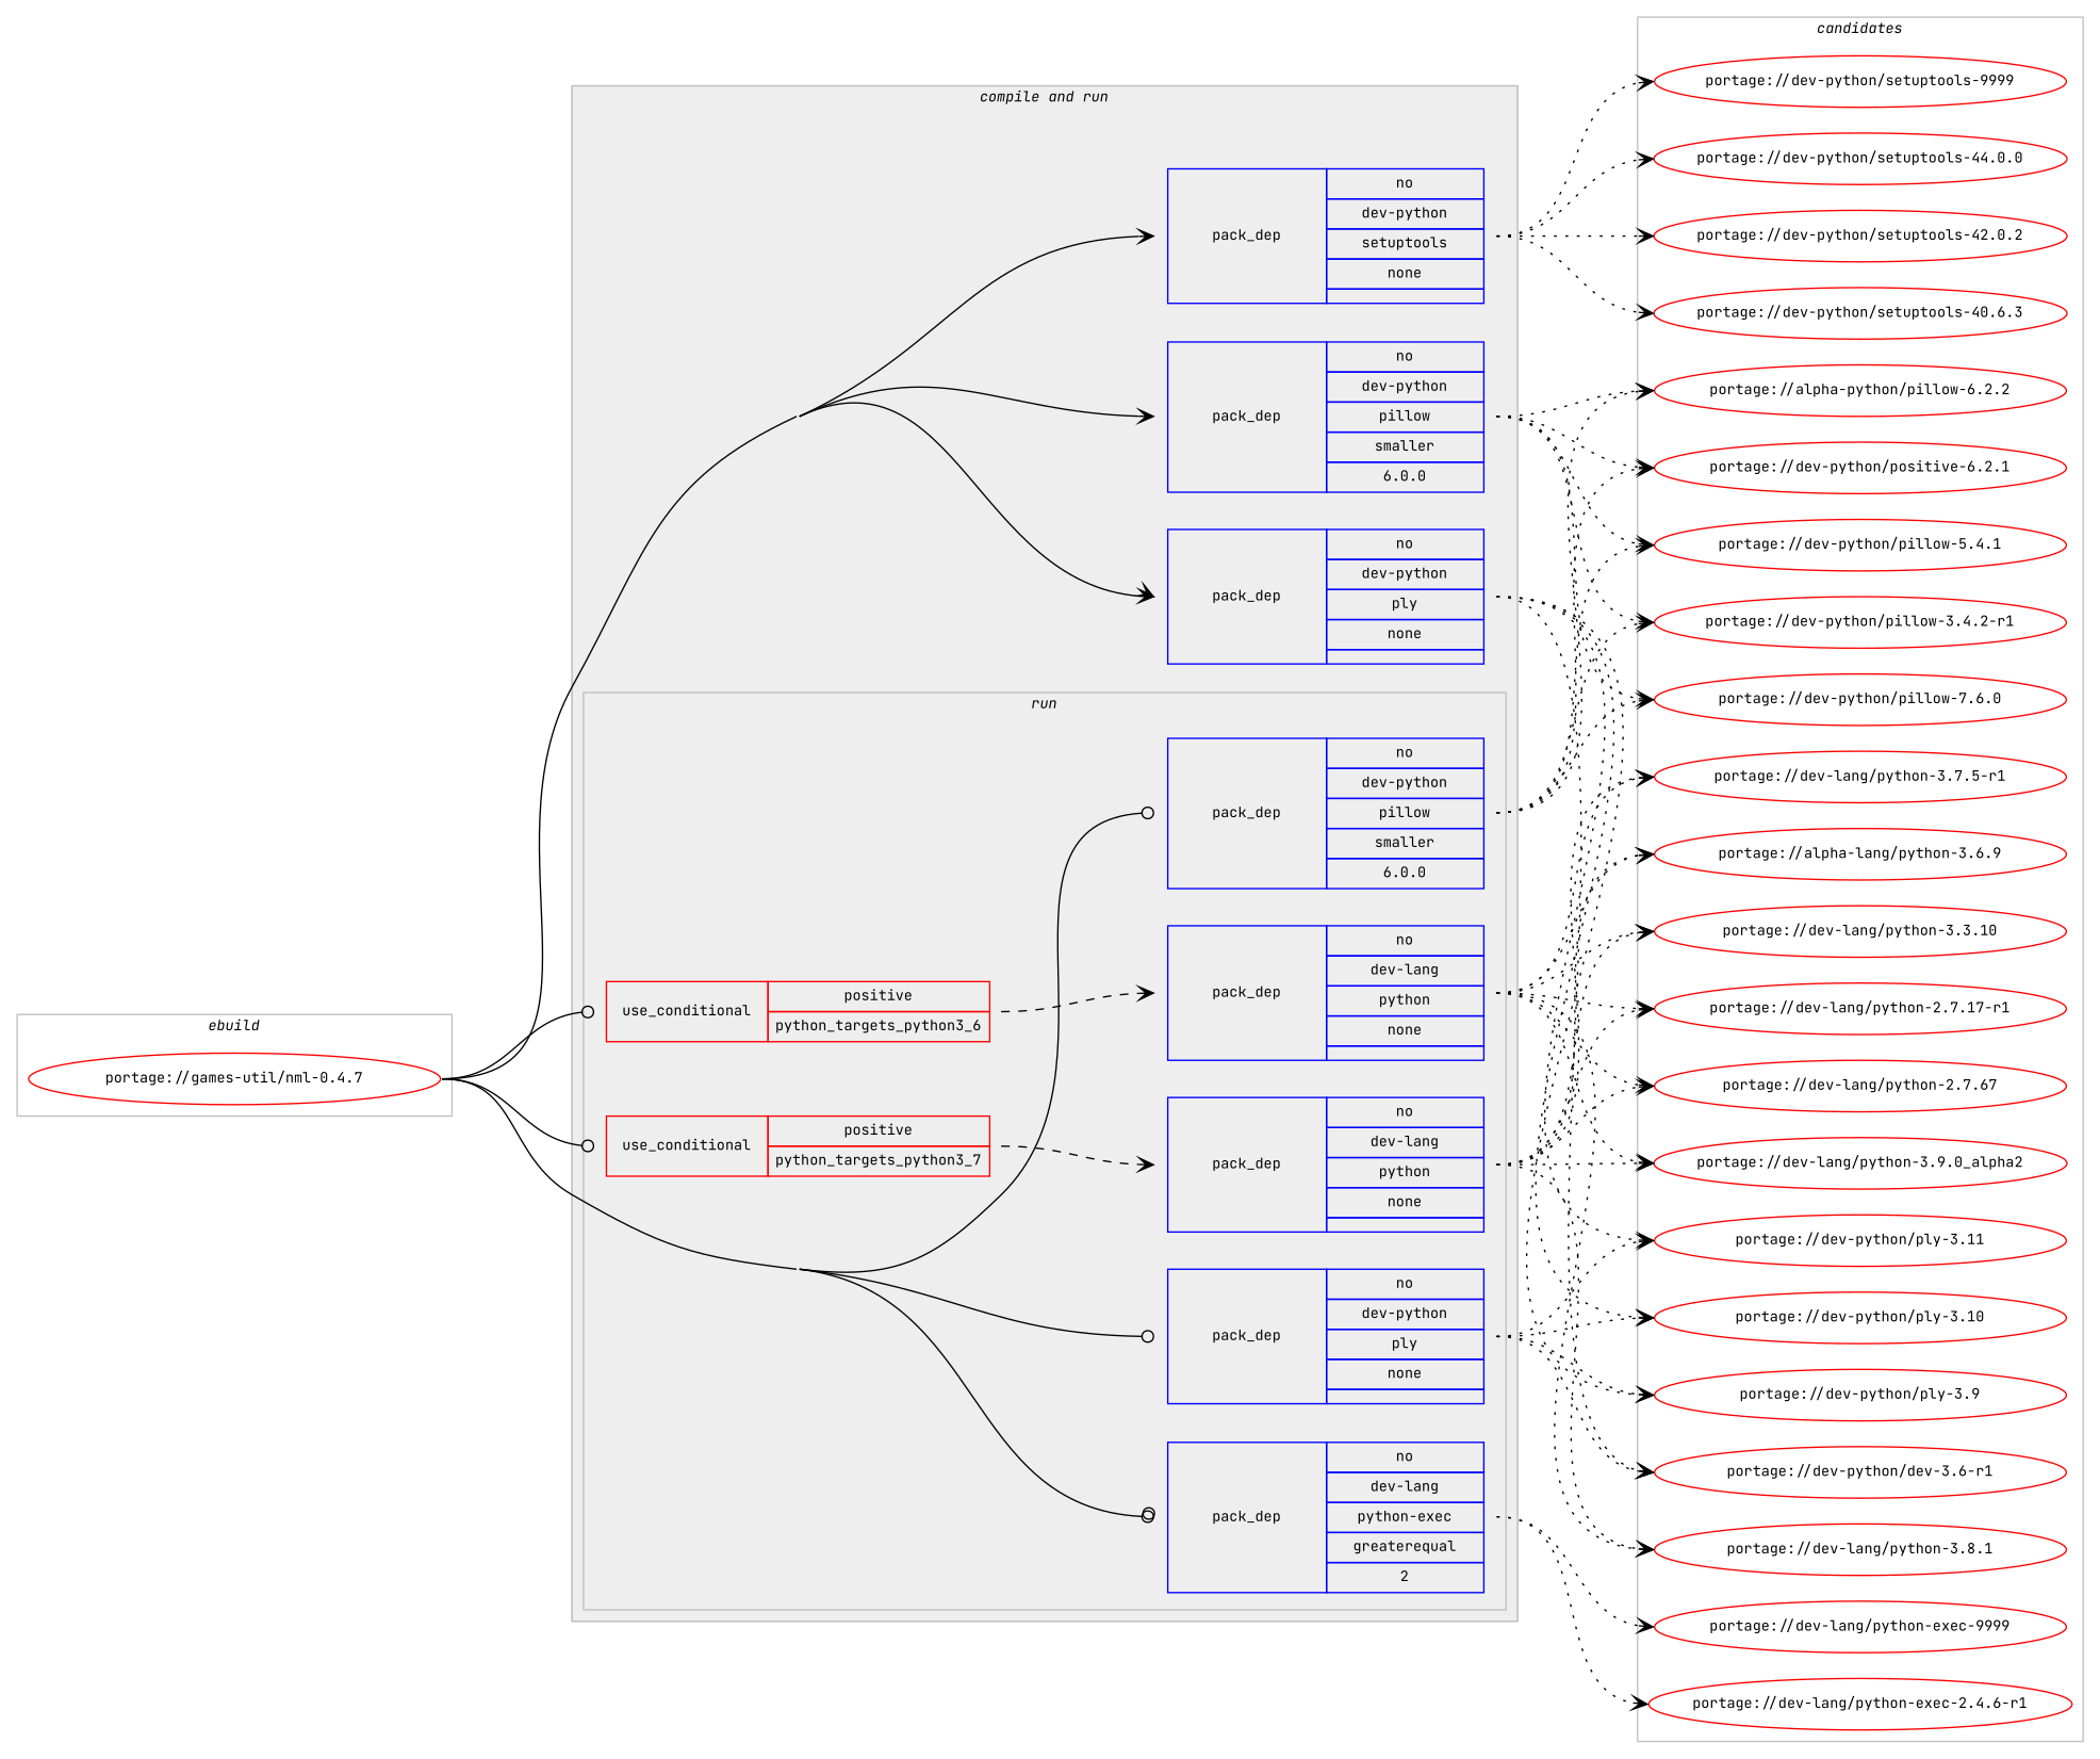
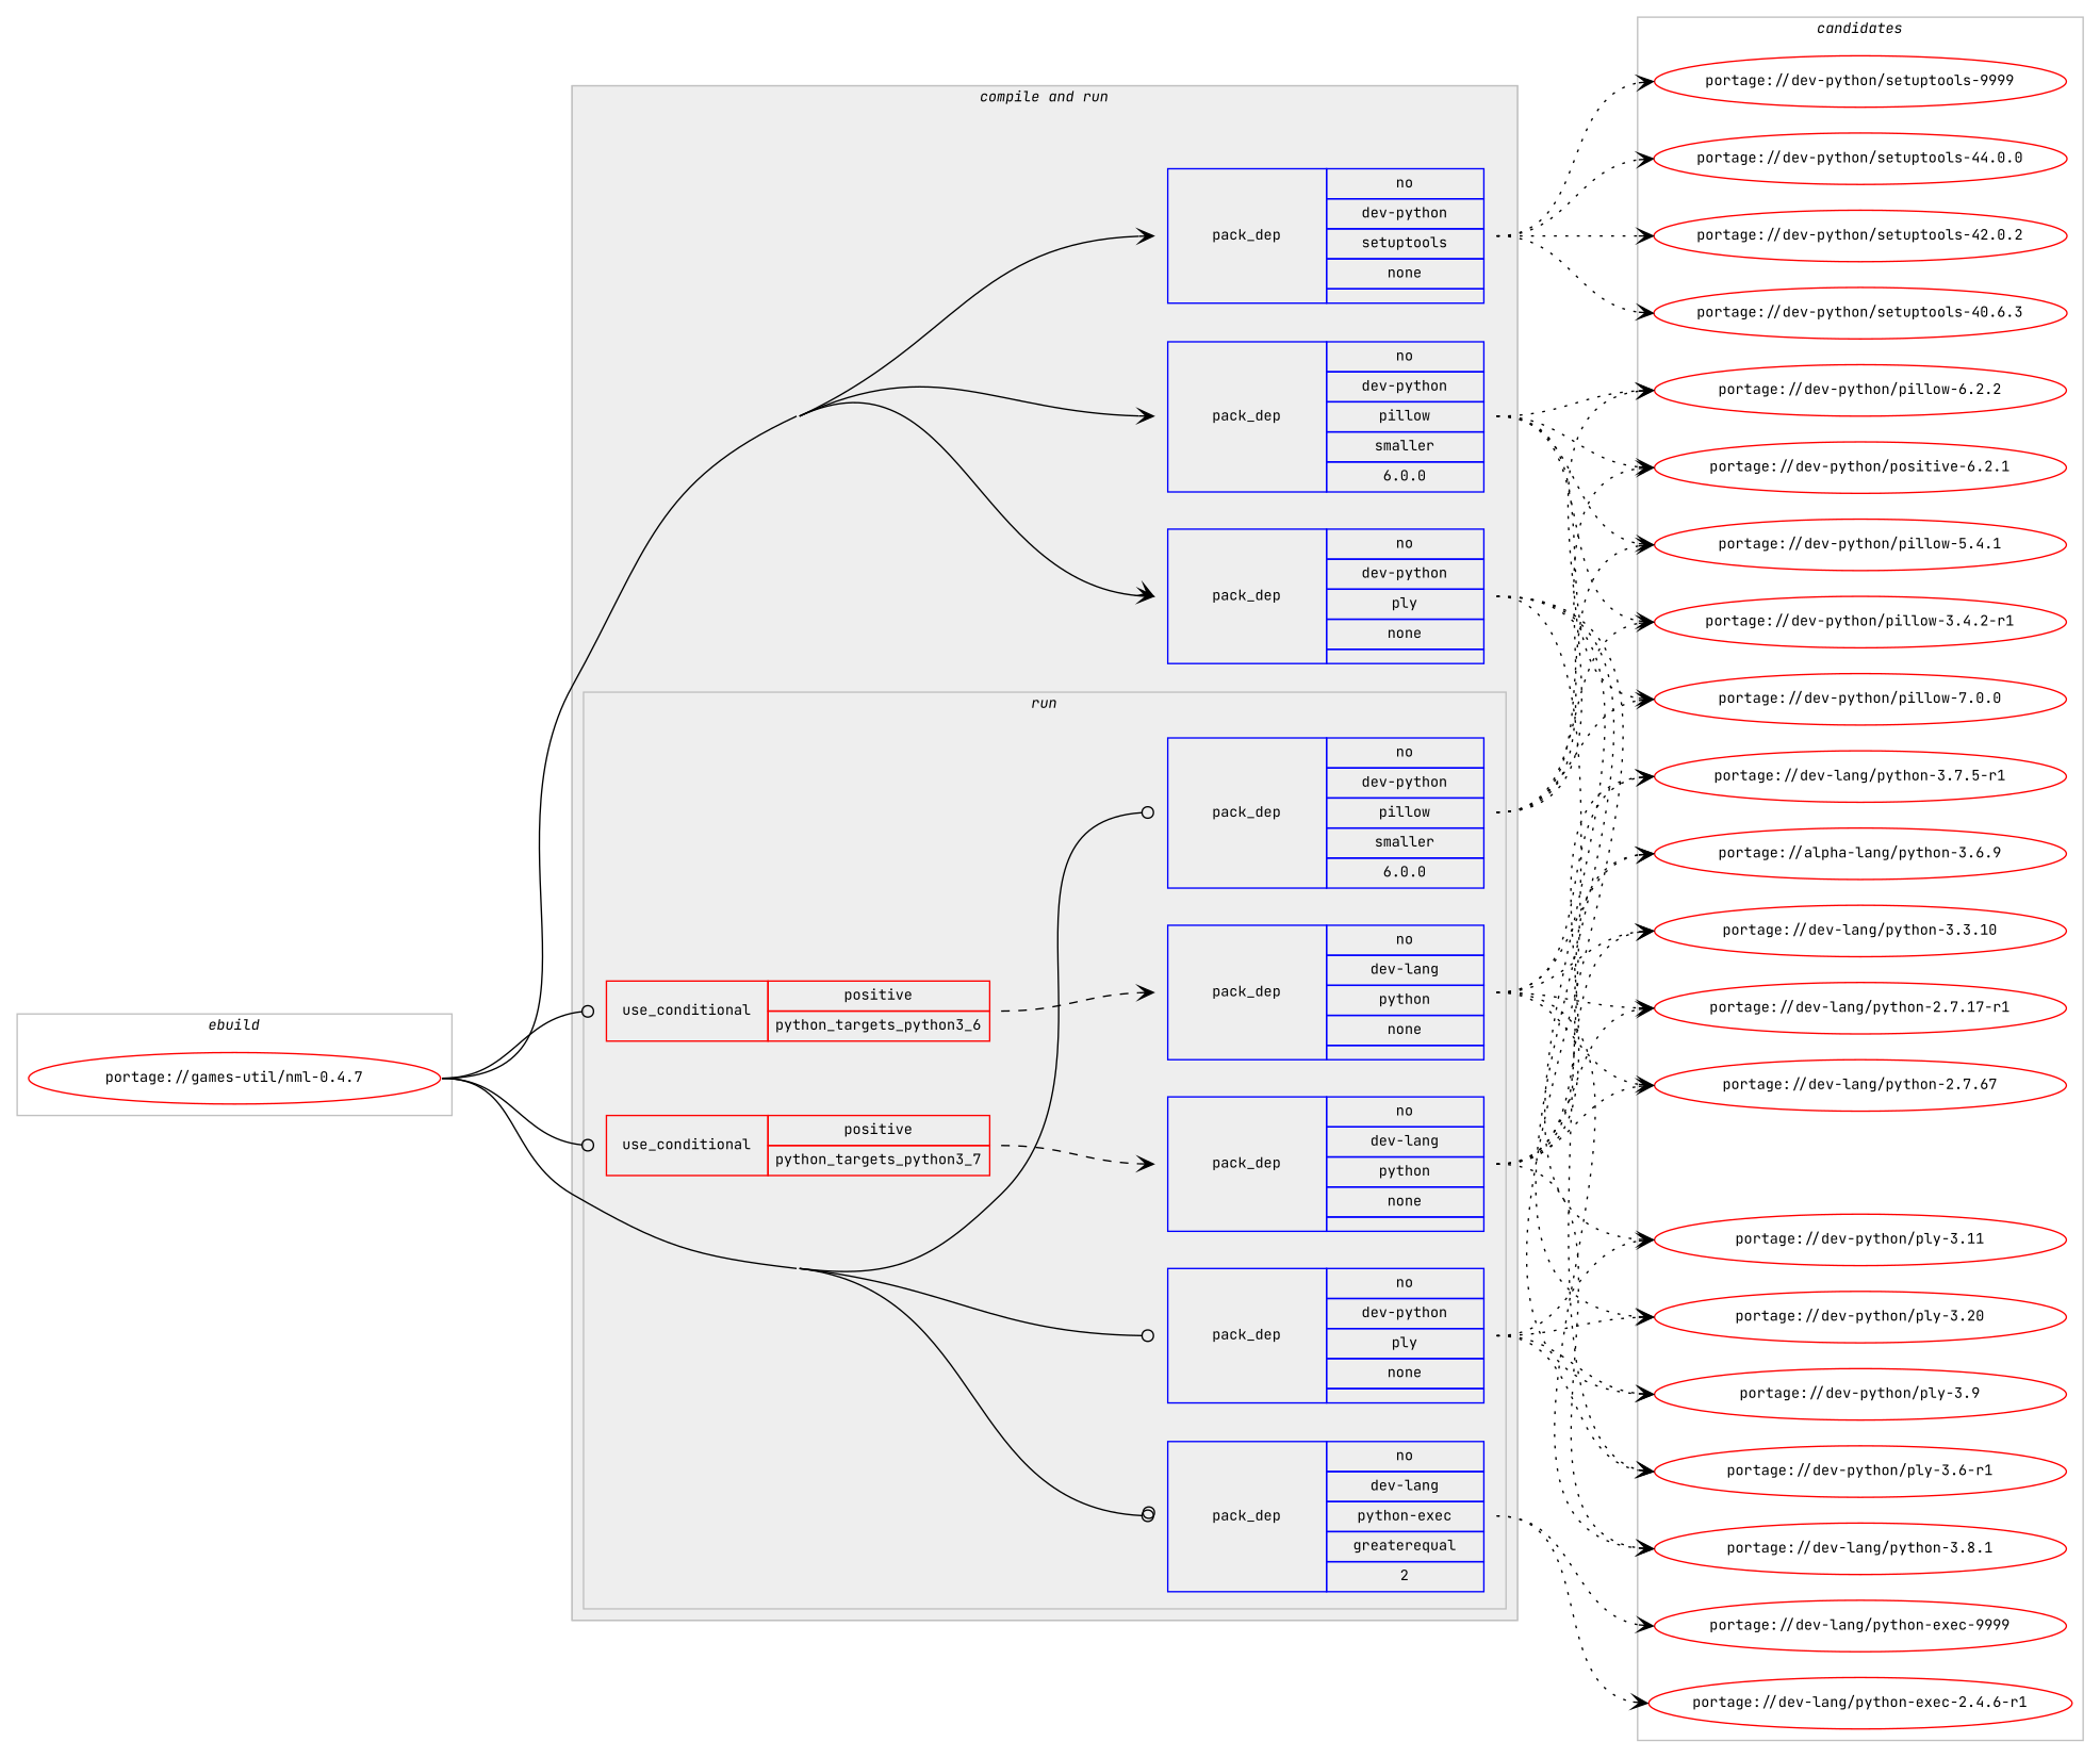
  digraph {
    compound=true
    concentrate=true
    fontname="JetBrains Mono"
    fontsize=10
    newrank=true
    rankdir=LR
    ranksep=1.5
    node [color=red fontname="JetBrains Mono" fontsize=10]
    edge [arrowhead=vee fontname="JetBrains Mono" headport=w style=dotted tailport=e weight=100]
    n1 [label="portage://games-util/nml-0.4.7" width=4]
    n2 [color=blue label=<<TABLE BORDER="0" CELLBORDER="1" CELLSPACING="0" CELLPADDING="4" WIDTH="220"><TR><TD ROWSPAN="6" CELLPADDING="30">pack_dep</TD></TR><TR><TD WIDTH="110">no</TD></TR><TR><TD>dev-python</TD></TR><TR><TD>pillow</TD></TR><TR><TD>smaller</TD></TR><TR><TD>6.0.0</TD></TR></TABLE>> shape=none]
    n3 [color=blue label=<<TABLE BORDER="0" CELLBORDER="1" CELLSPACING="0" CELLPADDING="4" WIDTH="220"><TR><TD ROWSPAN="6" CELLPADDING="30">pack_dep</TD></TR><TR><TD WIDTH="110">no</TD></TR><TR><TD>dev-python</TD></TR><TR><TD>ply</TD></TR><TR><TD>none</TD></TR><TR><TD></TD></TR></TABLE>> shape=none]
    n4 [color=blue label=<<TABLE BORDER="0" CELLBORDER="1" CELLSPACING="0" CELLPADDING="4" WIDTH="220"><TR><TD ROWSPAN="6" CELLPADDING="30">pack_dep</TD></TR><TR><TD WIDTH="110">no</TD></TR><TR><TD>dev-python</TD></TR><TR><TD>setuptools</TD></TR><TR><TD>none</TD></TR><TR><TD></TD></TR></TABLE>> shape=none]
    n5 [color=blue label=<<TABLE BORDER="0" CELLBORDER="1" CELLSPACING="0" CELLPADDING="4" WIDTH="220"><TR><TD ROWSPAN="6" CELLPADDING="30">pack_dep</TD></TR><TR><TD WIDTH="110">no</TD></TR><TR><TD>dev-lang</TD></TR><TR><TD>python</TD></TR><TR><TD>none</TD></TR><TR><TD></TD></TR></TABLE>> shape=none]
    n6 [label=<<TABLE BORDER="0" CELLBORDER="1" CELLSPACING="0" CELLPADDING="4"><TR><TD ROWSPAN="3" CELLPADDING="10">use_conditional</TD></TR><TR><TD>positive</TD></TR><TR><TD>python_targets_python3_6</TD></TR></TABLE>> shape=none]
    n7 [color=blue label=<<TABLE BORDER="0" CELLBORDER="1" CELLSPACING="0" CELLPADDING="4" WIDTH="220"><TR><TD ROWSPAN="6" CELLPADDING="30">pack_dep</TD></TR><TR><TD WIDTH="110">no</TD></TR><TR><TD>dev-lang</TD></TR><TR><TD>python</TD></TR><TR><TD>none</TD></TR><TR><TD></TD></TR></TABLE>> shape=none]
    n8 [label=<<TABLE BORDER="0" CELLBORDER="1" CELLSPACING="0" CELLPADDING="4"><TR><TD ROWSPAN="3" CELLPADDING="10">use_conditional</TD></TR><TR><TD>positive</TD></TR><TR><TD>python_targets_python3_7</TD></TR></TABLE>> shape=none]
    n9 [color=blue label=<<TABLE BORDER="0" CELLBORDER="1" CELLSPACING="0" CELLPADDING="4" WIDTH="220"><TR><TD ROWSPAN="6" CELLPADDING="30">pack_dep</TD></TR><TR><TD WIDTH="110">no</TD></TR><TR><TD>dev-lang</TD></TR><TR><TD>python-exec</TD></TR><TR><TD>greaterequal</TD></TR><TR><TD>2</TD></TR></TABLE>> shape=none]
    n10 [color=blue label=<<TABLE BORDER="0" CELLBORDER="1" CELLSPACING="0" CELLPADDING="4" WIDTH="220"><TR><TD ROWSPAN="6" CELLPADDING="30">pack_dep</TD></TR><TR><TD WIDTH="110">no</TD></TR><TR><TD>dev-python</TD></TR><TR><TD>pillow</TD></TR><TR><TD>smaller</TD></TR><TR><TD>6.0.0</TD></TR></TABLE>> shape=none]
    n11 [color=blue label=<<TABLE BORDER="0" CELLBORDER="1" CELLSPACING="0" CELLPADDING="4" WIDTH="220"><TR><TD ROWSPAN="6" CELLPADDING="30">pack_dep</TD></TR><TR><TD WIDTH="110">no</TD></TR><TR><TD>dev-python</TD></TR><TR><TD>ply</TD></TR><TR><TD>none</TD></TR><TR><TD></TD></TR></TABLE>> shape=none]
-   n12 [label="portage://dev-python/pillow-7.6.0" width=4]
-   n13 [label="portage://alpha-python/pillow-6.2.2" width=4]
+   n12 [label="portage://dev-python/pillow-7.0.0" width=4]
+   n13 [label="portage://dev-python/pillow-6.2.2" width=4]
    n14 [label="portage://dev-python/positive-6.2.1" width=4]
    n15 [label="portage://dev-python/pillow-5.4.1" width=4]
    n16 [label="portage://dev-python/pillow-3.4.2-r1" width=4]
    n17 [label="portage://dev-python/ply-3.9" width=4]
-   n18 [label="portage://dev-python/dev-3.6-r1" width=4]
+   n18 [label="portage://dev-python/ply-3.6-r1" width=4]
    n19 [label="portage://dev-python/ply-3.11" width=4]
-   n20 [label="portage://dev-python/ply-3.10" width=4]
+   n20 [label="portage://dev-python/ply-3.20" width=4]
    n21 [label="portage://dev-python/setuptools-9999" width=4]
    n22 [label="portage://dev-python/setuptools-44.0.0" width=4]
    n23 [label="portage://dev-python/setuptools-42.0.2" width=4]
    n24 [label="portage://dev-python/setuptools-40.6.3" width=4]
-   n25 [label="portage://dev-lang/python-3.9.0_alpha2" width=4]
    n26 [label="portage://dev-lang/python-3.8.1" width=4]
    n27 [label="portage://dev-lang/python-3.7.5-r1" width=4]
    n28 [label="portage://alpha-lang/python-3.6.9" width=4]
    n29 [label="portage://dev-lang/python-3.3.10" width=4]
    n30 [label="portage://dev-lang/python-2.7.17-r1" width=4]
    n31 [label="portage://dev-lang/python-2.7.67" width=4]
    n32 [label="portage://dev-lang/python-exec-9999" width=4]
    n33 [label="portage://dev-lang/python-exec-2.4.6-r1" width=4]
    subgraph cluster_1 {
      color=gray
      label=<<i>ebuild</i>>
      n1
    }
    subgraph cluster_2 {
      color=gray
      label=<<i>dependencies</i>>
      subgraph cluster_3 {
        color=gray
        fillcolor="#eeeeee"
        label=<<i>compile</i>>
        style=filled
        subgraph sub_4 {
          color=gray
          fillcolor="#eeeeee"
          label=<<i>compile</i>>
          style=filled
          n2
        }
        subgraph sub_5 {
          color=gray
          fillcolor="#eeeeee"
          label=<<i>compile</i>>
          style=filled
          n3
        }
        subgraph sub_6 {
          color=gray
          fillcolor="#eeeeee"
          label=<<i>compile</i>>
          style=filled
          n4
        }
      }
      subgraph cluster_7 {
        color=gray
        fillcolor="#eeeeee"
        label=<<i>compile and run</i>>
        style=filled
      }
      subgraph cluster_8 {
        color=gray
        fillcolor="#eeeeee"
        label=<<i>run</i>>
        style=filled
        subgraph sub_9 {
          color=gray
          fillcolor="#eeeeee"
          label=<<i>run</i>>
          style=filled
          n6
          subgraph sub_10 {
            color=gray
            fillcolor="#eeeeee"
            label=<<i>run</i>>
            style=filled
            n5
          }
        }
        subgraph sub_11 {
          color=gray
          fillcolor="#eeeeee"
          label=<<i>run</i>>
          style=filled
          n8
          subgraph sub_12 {
            color=gray
            fillcolor="#eeeeee"
            label=<<i>run</i>>
            style=filled
            n7
          }
        }
        subgraph sub_13 {
          color=gray
          fillcolor="#eeeeee"
          label=<<i>run</i>>
          style=filled
          n9
        }
        subgraph sub_14 {
          color=gray
          fillcolor="#eeeeee"
          label=<<i>run</i>>
          style=filled
          n10
        }
        subgraph sub_15 {
          color=gray
          fillcolor="#eeeeee"
          label=<<i>run</i>>
          style=filled
          n11
        }
      }
    }
    subgraph cluster_16 {
      color=gray
      label=<<i>candidates</i>>
      rank=same
      subgraph sub_17 {
        color=black
        label=<<i>candidates</i>>
        nodesep=1
        rank=same
        n12
        n13
        n14
        n15
        n16
      }
      subgraph sub_18 {
        color=black
        label=<<i>candidates</i>>
        nodesep=1
        rank=same
        n17
        n18
        n19
        n20
      }
      subgraph sub_19 {
        color=black
        label=<<i>candidates</i>>
        nodesep=1
        rank=same
        n21
        n22
        n23
        n24
      }
      subgraph sub_20 {
        color=black
        label=<<i>candidates</i>>
        nodesep=1
        rank=same
-       n25
        n26
        n27
        n28
        n29
        n30
        n31
      }
      subgraph sub_21 {
        color=black
        label=<<i>candidates</i>>
        nodesep=1
        rank=same
-       n25
        n26
        n27
        n28
        n29
        n30
        n31
      }
      subgraph sub_22 {
        color=black
        label=<<i>candidates</i>>
        nodesep=1
        rank=same
        n32
        n33
      }
      subgraph sub_23 {
        color=black
        label=<<i>candidates</i>>
        nodesep=1
        rank=same
        n12
        n13
        n14
        n15
        n16
      }
      subgraph sub_24 {
        color=black
        label=<<i>candidates</i>>
        nodesep=1
        rank=same
        n17
        n18
        n19
        n20
      }
    }
    n1 -> n2 [style=solid weight=20]
    n1 -> n3 [style=solid weight=20]
    n1 -> n4 [style=solid weight=20]
    n1 -> n6 [arrowhead=odot style=solid weight=20]
    n1 -> n8 [arrowhead=odot style=solid weight=20]
    n1 -> n9 [arrowhead=odot style=solid weight=20]
    n1 -> n10 [arrowhead=odot style=solid weight=20]
    n1 -> n11 [arrowhead=odot style=solid weight=20]
    n2 -> n12
    n2 -> n13
    n2 -> n14
    n2 -> n15
    n2 -> n16
    n3 -> n17
    n3 -> n18
    n3 -> n19
    n3 -> n20
    n4 -> n21
    n4 -> n22
    n4 -> n23
    n4 -> n24
-   n5 -> n25
    n5 -> n26
    n5 -> n27
    n5 -> n28
    n5 -> n29
    n5 -> n30
    n5 -> n31
    n6 -> n5 [style=dashed weight=20]
-   n7 -> n25
    n7 -> n26
    n7 -> n27
    n7 -> n28
    n7 -> n29
    n7 -> n30
    n7 -> n31
    n8 -> n7 [style=dashed weight=20]
    n9 -> n32
    n9 -> n33
    n10 -> n12
    n10 -> n13
    n10 -> n14
    n10 -> n15
    n10 -> n16
    n11 -> n17
    n11 -> n18
    n11 -> n19
    n11 -> n20
  }
